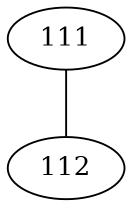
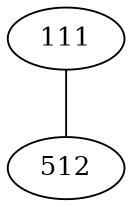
  graph {
    splines=true
    node [shape=ellipse]
    n1 [height=0.3 label=111 width=0.3]
-   n2 [height=0.3 label=112 width=0.3]
+   n2 [height=0.3 label=512 width=0.3]
    n1 -- n2
  }
